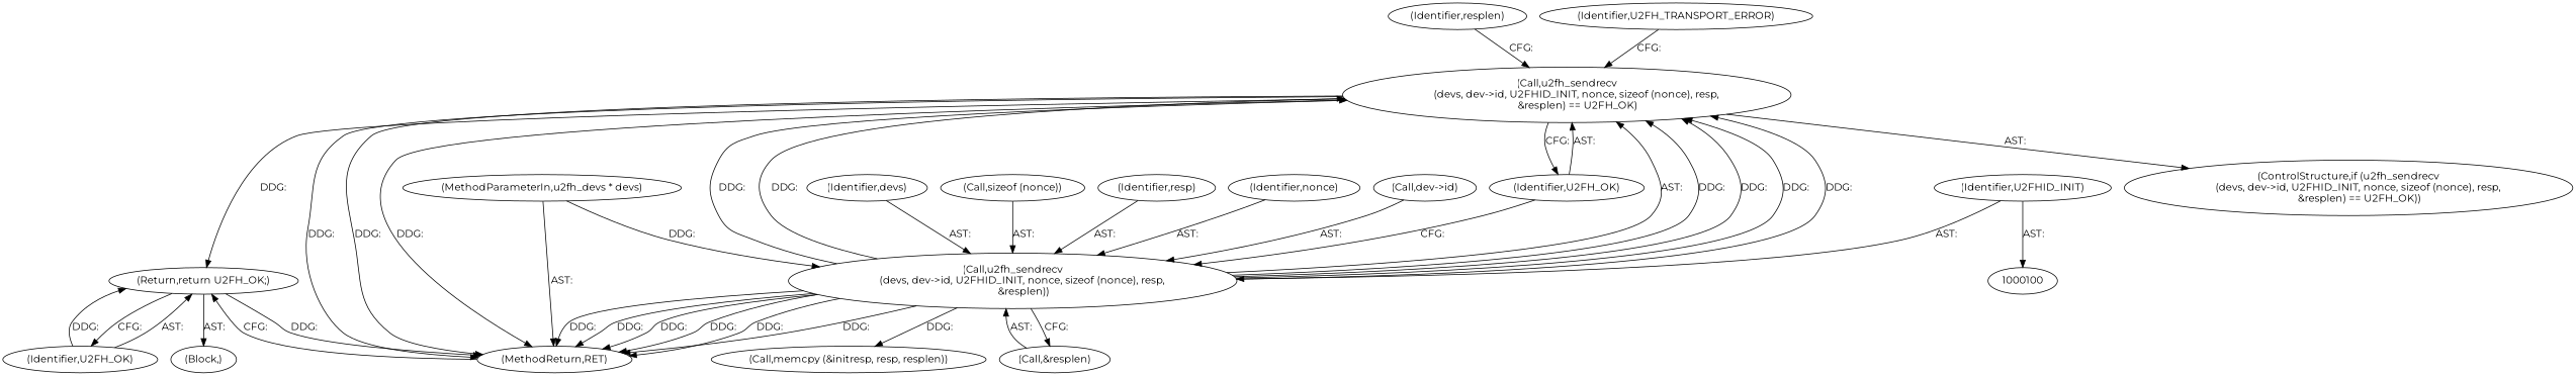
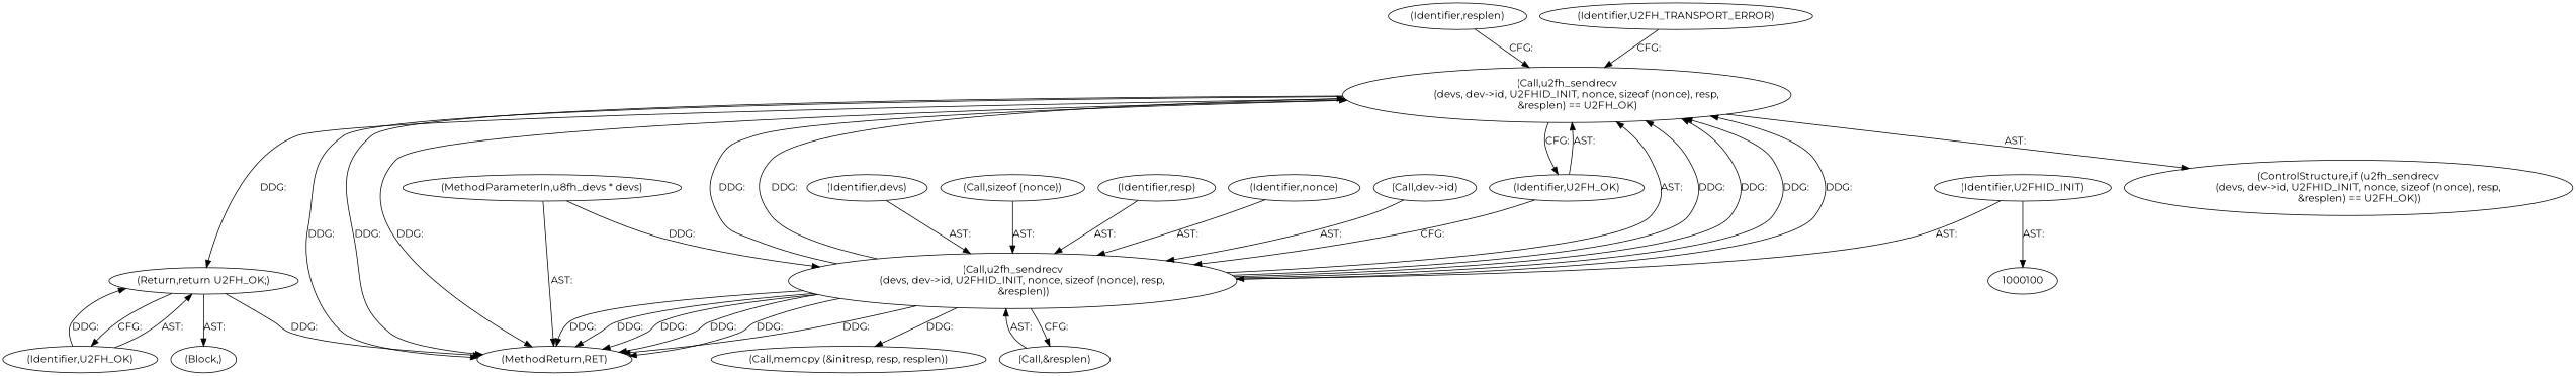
  digraph {
    fontname=Montserrat
    node [fontname=Montserrat]
    edge [fontname=Montserrat]
    n1 [label="(Call,u2fh_sendrecv\n       (devs, dev->id, U2FHID_INIT, nonce, sizeof (nonce), resp,\n        &resplen) == U2FH_OK)"]
    n2 [label="(Return,return U2FH_OK;)"]
    n3 [label="(MethodReturn,RET)"]
    n4 [label="(Identifier,U2FH_OK)"]
    n5 [label="(ControlStructure,if (u2fh_sendrecv\n       (devs, dev->id, U2FHID_INIT, nonce, sizeof (nonce), resp,\n        &resplen) == U2FH_OK))"]
    n6 [label="(Identifier,U2FH_OK)"]
    n7 [label="(Block,)"]
    n8 [label="(Call,u2fh_sendrecv\n       (devs, dev->id, U2FHID_INIT, nonce, sizeof (nonce), resp,\n        &resplen))"]
    n9 [label="(Call,memcpy (&initresp, resp, resplen))"]
    n10 [label="(Call,&resplen)"]
-   n11 [label="(MethodParameterIn,u2fh_devs * devs)"]
+   n11 [label="(MethodParameterIn,u8fh_devs * devs)"]
    n12 [label="(Identifier,devs)"]
    n13 [label="(Call,sizeof (nonce))"]
    n14 [label="(Identifier,resp)"]
    n15 [label="(Identifier,nonce)"]
    n16 [label="(Identifier,resplen)"]
    n17 [label="(Identifier,U2FH_TRANSPORT_ERROR)"]
    n18 [label="(Call,dev->id)"]
    n19 [label="(Identifier,U2FHID_INIT)"]
    1000100
    n1 -> n2 [label="DDG: "]
    n1 -> n3 [label="DDG: "]
    n1 -> n3 [label="DDG: "]
    n1 -> n3 [label="DDG: "]
    n1 -> n4 [label="CFG: "]
    n1 -> n5 [label="AST: "]
    n2 -> n3 [label="DDG: "]
    n2 -> n6 [label="CFG: "]
    n2 -> n7 [label="AST: "]
-   n3 -> n2 [label="CFG: "]
    n4 -> n1 [label="AST: "]
    n4 -> n8 [label="CFG: "]
    n6 -> n2 [label="AST: "]
    n6 -> n2 [label="DDG: "]
    n8 -> n1 [label="AST: "]
    n8 -> n1 [label="DDG: "]
    n8 -> n1 [label="DDG: "]
    n8 -> n1 [label="DDG: "]
    n8 -> n1 [label="DDG: "]
    n8 -> n1 [label="DDG: "]
    n8 -> n1 [label="DDG: "]
    n8 -> n3 [label="DDG: "]
    n8 -> n3 [label="DDG: "]
    n8 -> n3 [label="DDG: "]
    n8 -> n3 [label="DDG: "]
    n8 -> n3 [label="DDG: "]
    n8 -> n3 [label="DDG: "]
    n8 -> n9 [label="DDG: "]
    n8 -> n10 [label="CFG: "]
    n10 -> n8 [label="AST: "]
    n11 -> n3 [label="AST: "]
    n11 -> n8 [label="DDG: "]
    n12 -> n8 [label="AST: "]
    n13 -> n8 [label="AST: "]
    n14 -> n8 [label="AST: "]
    n15 -> n8 [label="AST: "]
    n16 -> n1 [label="CFG: "]
    n17 -> n1 [label="CFG: "]
    n18 -> n8 [label="AST: "]
    n19 -> n8 [label="AST: "]
    n19 -> 1000100 [label="AST: "]
  }
